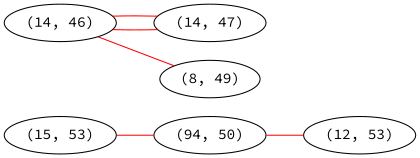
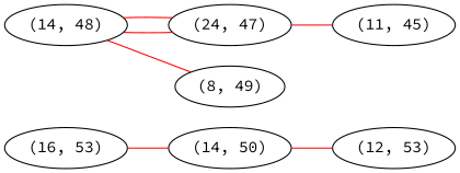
  graph {
    fontname="Source Code Pro"
    rankdir=LR
    node [fontname="Source Code Pro"]
    edge [color=red fontname="Source Code Pro" weight=1]
-   "(15, 53)"
-   "(14, 50)" [label="(94, 50)"]
+   "(15, 53)" [label="(16, 53)"]
+   "(14, 50)"
    n3 [label="(12, 53)"]
-   "(14, 48)" [label="(14, 46)"]
-   "(14, 47)"
+   "(14, 48)"
+   "(14, 47)" [label="(24, 47)"]
    "(8, 49)"
+   "(11, 45)"
    "(15, 53)" -- "(14, 50)"
    "(14, 50)" -- n3
    "(14, 48)" -- "(14, 47)"
    "(14, 48)" -- "(14, 47)"
    "(14, 48)" -- "(8, 49)"
+   "(14, 47)" -- "(11, 45)"
  }
